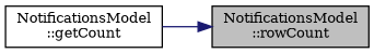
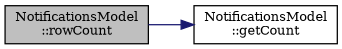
  digraph {
    rankdir=LR
    fontname="DejaVu Serif"
    node [color=black fontname="DejaVu Serif" fontsize=10 shape=record style=filled]
    n1 [fillcolor=grey75 fontcolor=black height=0.2 label="NotificationsModel\l::rowCount" width=0.4]
    n2 [fillcolor=white height=0.2 label="NotificationsModel\l::getCount" width=0.4]
-   n2 -> n1 [color=midnightblue fontname="DejaVu Serif" fontsize=10 labelfontname=Helvetica labelfontsize=10 style=solid]
+   n1 -> n2 [color=midnightblue fontname="DejaVu Serif" fontsize=10 labelfontname=Helvetica labelfontsize=10 style=solid]
  }
